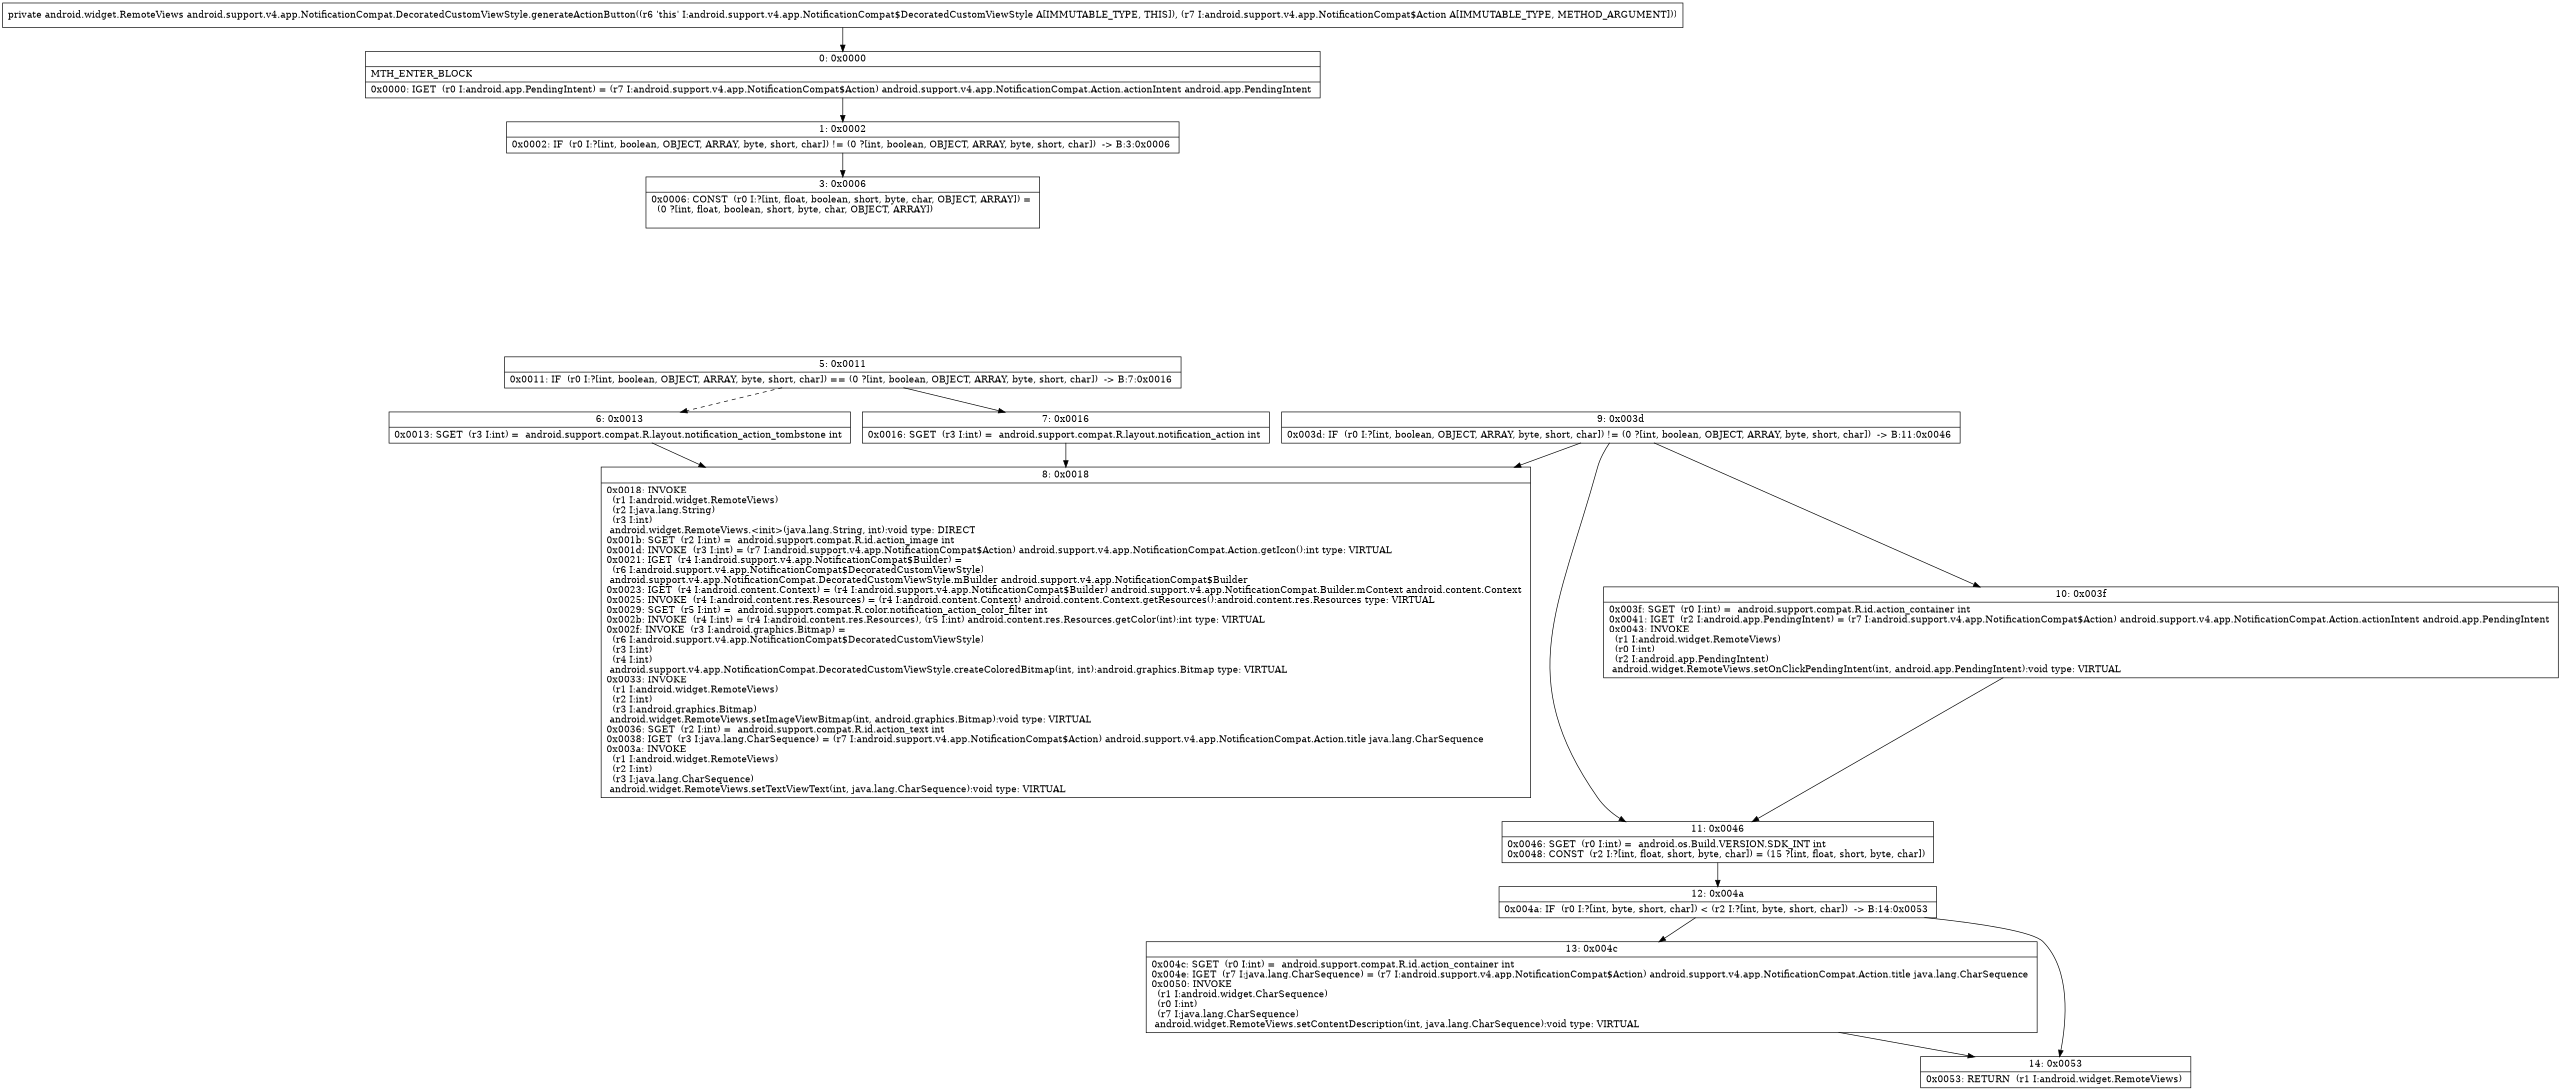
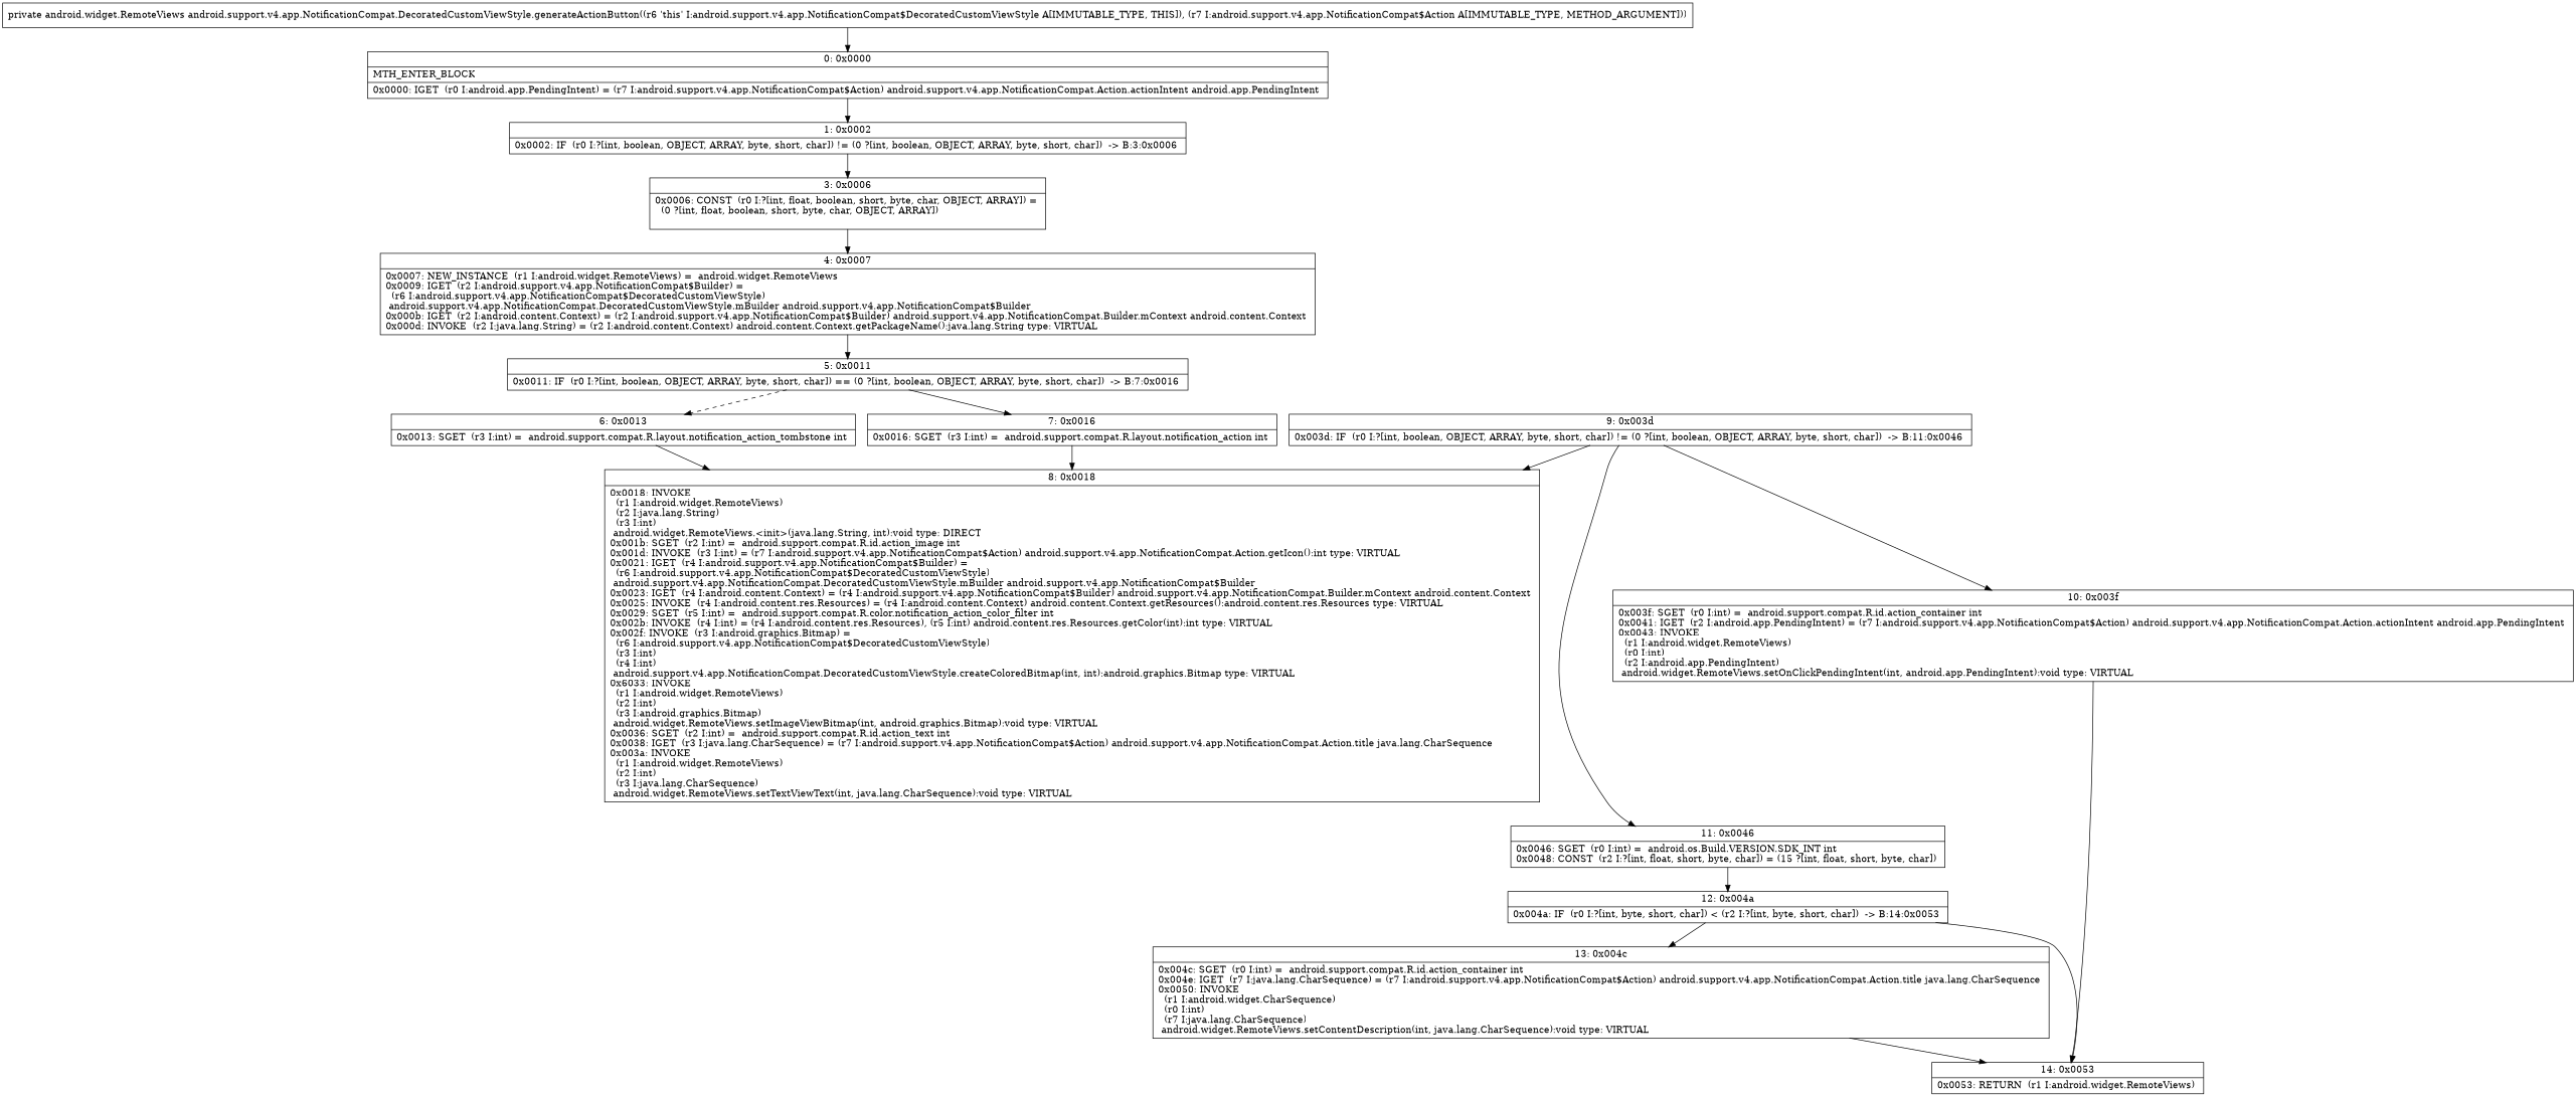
  digraph {
    node [shape=record]
    n1 [label="{0\:\ 0x0000|MTH_ENTER_BLOCK\l|0x0000: IGET  (r0 I:android.app.PendingIntent) = (r7 I:android.support.v4.app.NotificationCompat$Action) android.support.v4.app.NotificationCompat.Action.actionIntent android.app.PendingIntent \l}"]
    n2 [label="{1\:\ 0x0002|0x0002: IF  (r0 I:?[int, boolean, OBJECT, ARRAY, byte, short, char]) != (0 ?[int, boolean, OBJECT, ARRAY, byte, short, char])  \-\> B:3:0x0006 \l}"]
    n3 [label="{3\:\ 0x0006|0x0006: CONST  (r0 I:?[int, float, boolean, short, byte, char, OBJECT, ARRAY]) = \l  (0 ?[int, float, boolean, short, byte, char, OBJECT, ARRAY])\l \l}"]
+   n4 [label="{4\:\ 0x0007|0x0007: NEW_INSTANCE  (r1 I:android.widget.RemoteViews) =  android.widget.RemoteViews \l0x0009: IGET  (r2 I:android.support.v4.app.NotificationCompat$Builder) = \l  (r6 I:android.support.v4.app.NotificationCompat$DecoratedCustomViewStyle)\l android.support.v4.app.NotificationCompat.DecoratedCustomViewStyle.mBuilder android.support.v4.app.NotificationCompat$Builder \l0x000b: IGET  (r2 I:android.content.Context) = (r2 I:android.support.v4.app.NotificationCompat$Builder) android.support.v4.app.NotificationCompat.Builder.mContext android.content.Context \l0x000d: INVOKE  (r2 I:java.lang.String) = (r2 I:android.content.Context) android.content.Context.getPackageName():java.lang.String type: VIRTUAL \l}"]
    n5 [label="{5\:\ 0x0011|0x0011: IF  (r0 I:?[int, boolean, OBJECT, ARRAY, byte, short, char]) == (0 ?[int, boolean, OBJECT, ARRAY, byte, short, char])  \-\> B:7:0x0016 \l}"]
    n6 [label="{6\:\ 0x0013|0x0013: SGET  (r3 I:int) =  android.support.compat.R.layout.notification_action_tombstone int \l}"]
    n7 [label="{7\:\ 0x0016|0x0016: SGET  (r3 I:int) =  android.support.compat.R.layout.notification_action int \l}"]
-   n8 [label="{8\:\ 0x0018|0x0018: INVOKE  \l  (r1 I:android.widget.RemoteViews)\l  (r2 I:java.lang.String)\l  (r3 I:int)\l android.widget.RemoteViews.\<init\>(java.lang.String, int):void type: DIRECT \l0x001b: SGET  (r2 I:int) =  android.support.compat.R.id.action_image int \l0x001d: INVOKE  (r3 I:int) = (r7 I:android.support.v4.app.NotificationCompat$Action) android.support.v4.app.NotificationCompat.Action.getIcon():int type: VIRTUAL \l0x0021: IGET  (r4 I:android.support.v4.app.NotificationCompat$Builder) = \l  (r6 I:android.support.v4.app.NotificationCompat$DecoratedCustomViewStyle)\l android.support.v4.app.NotificationCompat.DecoratedCustomViewStyle.mBuilder android.support.v4.app.NotificationCompat$Builder \l0x0023: IGET  (r4 I:android.content.Context) = (r4 I:android.support.v4.app.NotificationCompat$Builder) android.support.v4.app.NotificationCompat.Builder.mContext android.content.Context \l0x0025: INVOKE  (r4 I:android.content.res.Resources) = (r4 I:android.content.Context) android.content.Context.getResources():android.content.res.Resources type: VIRTUAL \l0x0029: SGET  (r5 I:int) =  android.support.compat.R.color.notification_action_color_filter int \l0x002b: INVOKE  (r4 I:int) = (r4 I:android.content.res.Resources), (r5 I:int) android.content.res.Resources.getColor(int):int type: VIRTUAL \l0x002f: INVOKE  (r3 I:android.graphics.Bitmap) = \l  (r6 I:android.support.v4.app.NotificationCompat$DecoratedCustomViewStyle)\l  (r3 I:int)\l  (r4 I:int)\l android.support.v4.app.NotificationCompat.DecoratedCustomViewStyle.createColoredBitmap(int, int):android.graphics.Bitmap type: VIRTUAL \l0x0033: INVOKE  \l  (r1 I:android.widget.RemoteViews)\l  (r2 I:int)\l  (r3 I:android.graphics.Bitmap)\l android.widget.RemoteViews.setImageViewBitmap(int, android.graphics.Bitmap):void type: VIRTUAL \l0x0036: SGET  (r2 I:int) =  android.support.compat.R.id.action_text int \l0x0038: IGET  (r3 I:java.lang.CharSequence) = (r7 I:android.support.v4.app.NotificationCompat$Action) android.support.v4.app.NotificationCompat.Action.title java.lang.CharSequence \l0x003a: INVOKE  \l  (r1 I:android.widget.RemoteViews)\l  (r2 I:int)\l  (r3 I:java.lang.CharSequence)\l android.widget.RemoteViews.setTextViewText(int, java.lang.CharSequence):void type: VIRTUAL \l}"]
+   n8 [label="{8\:\ 0x0018|0x0018: INVOKE  \l  (r1 I:android.widget.RemoteViews)\l  (r2 I:java.lang.String)\l  (r3 I:int)\l android.widget.RemoteViews.\<init\>(java.lang.String, int):void type: DIRECT \l0x001b: SGET  (r2 I:int) =  android.support.compat.R.id.action_image int \l0x001d: INVOKE  (r3 I:int) = (r7 I:android.support.v4.app.NotificationCompat$Action) android.support.v4.app.NotificationCompat.Action.getIcon():int type: VIRTUAL \l0x0021: IGET  (r4 I:android.support.v4.app.NotificationCompat$Builder) = \l  (r6 I:android.support.v4.app.NotificationCompat$DecoratedCustomViewStyle)\l android.support.v4.app.NotificationCompat.DecoratedCustomViewStyle.mBuilder android.support.v4.app.NotificationCompat$Builder \l0x0023: IGET  (r4 I:android.content.Context) = (r4 I:android.support.v4.app.NotificationCompat$Builder) android.support.v4.app.NotificationCompat.Builder.mContext android.content.Context \l0x0025: INVOKE  (r4 I:android.content.res.Resources) = (r4 I:android.content.Context) android.content.Context.getResources():android.content.res.Resources type: VIRTUAL \l0x0029: SGET  (r5 I:int) =  android.support.compat.R.color.notification_action_color_filter int \l0x002b: INVOKE  (r4 I:int) = (r4 I:android.content.res.Resources), (r5 I:int) android.content.res.Resources.getColor(int):int type: VIRTUAL \l0x002f: INVOKE  (r3 I:android.graphics.Bitmap) = \l  (r6 I:android.support.v4.app.NotificationCompat$DecoratedCustomViewStyle)\l  (r3 I:int)\l  (r4 I:int)\l android.support.v4.app.NotificationCompat.DecoratedCustomViewStyle.createColoredBitmap(int, int):android.graphics.Bitmap type: VIRTUAL \l0x6033: INVOKE  \l  (r1 I:android.widget.RemoteViews)\l  (r2 I:int)\l  (r3 I:android.graphics.Bitmap)\l android.widget.RemoteViews.setImageViewBitmap(int, android.graphics.Bitmap):void type: VIRTUAL \l0x0036: SGET  (r2 I:int) =  android.support.compat.R.id.action_text int \l0x0038: IGET  (r3 I:java.lang.CharSequence) = (r7 I:android.support.v4.app.NotificationCompat$Action) android.support.v4.app.NotificationCompat.Action.title java.lang.CharSequence \l0x003a: INVOKE  \l  (r1 I:android.widget.RemoteViews)\l  (r2 I:int)\l  (r3 I:java.lang.CharSequence)\l android.widget.RemoteViews.setTextViewText(int, java.lang.CharSequence):void type: VIRTUAL \l}"]
    n9 [label="{9\:\ 0x003d|0x003d: IF  (r0 I:?[int, boolean, OBJECT, ARRAY, byte, short, char]) != (0 ?[int, boolean, OBJECT, ARRAY, byte, short, char])  \-\> B:11:0x0046 \l}"]
    n10 [label="{10\:\ 0x003f|0x003f: SGET  (r0 I:int) =  android.support.compat.R.id.action_container int \l0x0041: IGET  (r2 I:android.app.PendingIntent) = (r7 I:android.support.v4.app.NotificationCompat$Action) android.support.v4.app.NotificationCompat.Action.actionIntent android.app.PendingIntent \l0x0043: INVOKE  \l  (r1 I:android.widget.RemoteViews)\l  (r0 I:int)\l  (r2 I:android.app.PendingIntent)\l android.widget.RemoteViews.setOnClickPendingIntent(int, android.app.PendingIntent):void type: VIRTUAL \l}"]
    n11 [label="{11\:\ 0x0046|0x0046: SGET  (r0 I:int) =  android.os.Build.VERSION.SDK_INT int \l0x0048: CONST  (r2 I:?[int, float, short, byte, char]) = (15 ?[int, float, short, byte, char]) \l}"]
    n12 [label="{12\:\ 0x004a|0x004a: IF  (r0 I:?[int, byte, short, char]) \< (r2 I:?[int, byte, short, char])  \-\> B:14:0x0053 \l}"]
    n13 [label="{13\:\ 0x004c|0x004c: SGET  (r0 I:int) =  android.support.compat.R.id.action_container int \l0x004e: IGET  (r7 I:java.lang.CharSequence) = (r7 I:android.support.v4.app.NotificationCompat$Action) android.support.v4.app.NotificationCompat.Action.title java.lang.CharSequence \l0x0050: INVOKE  \l  (r1 I:android.widget.CharSequence)\l  (r0 I:int)\l  (r7 I:java.lang.CharSequence)\l android.widget.RemoteViews.setContentDescription(int, java.lang.CharSequence):void type: VIRTUAL \l}"]
    n14 [label="{14\:\ 0x0053|0x0053: RETURN  (r1 I:android.widget.RemoteViews) \l}"]
    n15 [label="{private android.widget.RemoteViews android.support.v4.app.NotificationCompat.DecoratedCustomViewStyle.generateActionButton((r6 'this' I:android.support.v4.app.NotificationCompat$DecoratedCustomViewStyle A[IMMUTABLE_TYPE, THIS]), (r7 I:android.support.v4.app.NotificationCompat$Action A[IMMUTABLE_TYPE, METHOD_ARGUMENT])) }"]
    n1 -> n2
    n2 -> n3
+   n3 -> n4
+   n4 -> n5
    n5 -> n6 [style=dashed]
    n5 -> n7
    n6 -> n8
    n7 -> n8
    n9 -> n8
    n9 -> n10 [style=solid]
    n9 -> n11
-   n10 -> n11
+   n10 -> n14
    n11 -> n12
    n12 -> n13 [style=solid]
    n12 -> n14
    n13 -> n14
    n15 -> n1
  }
